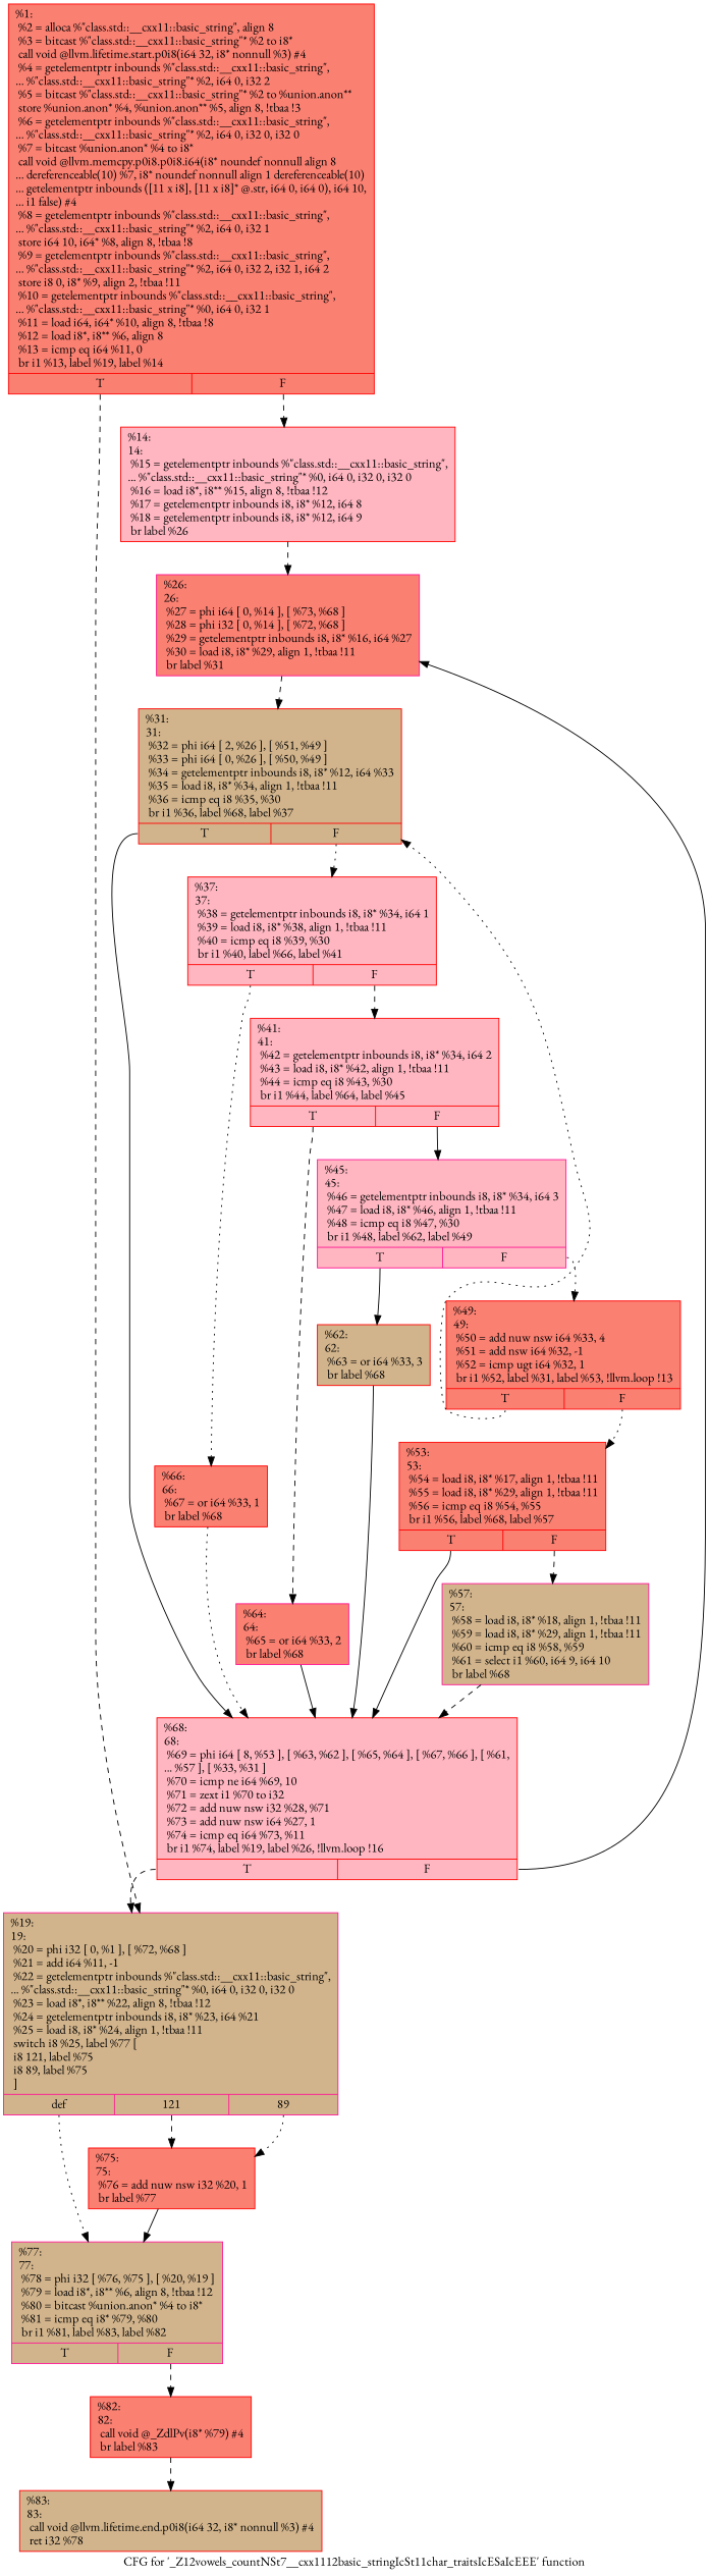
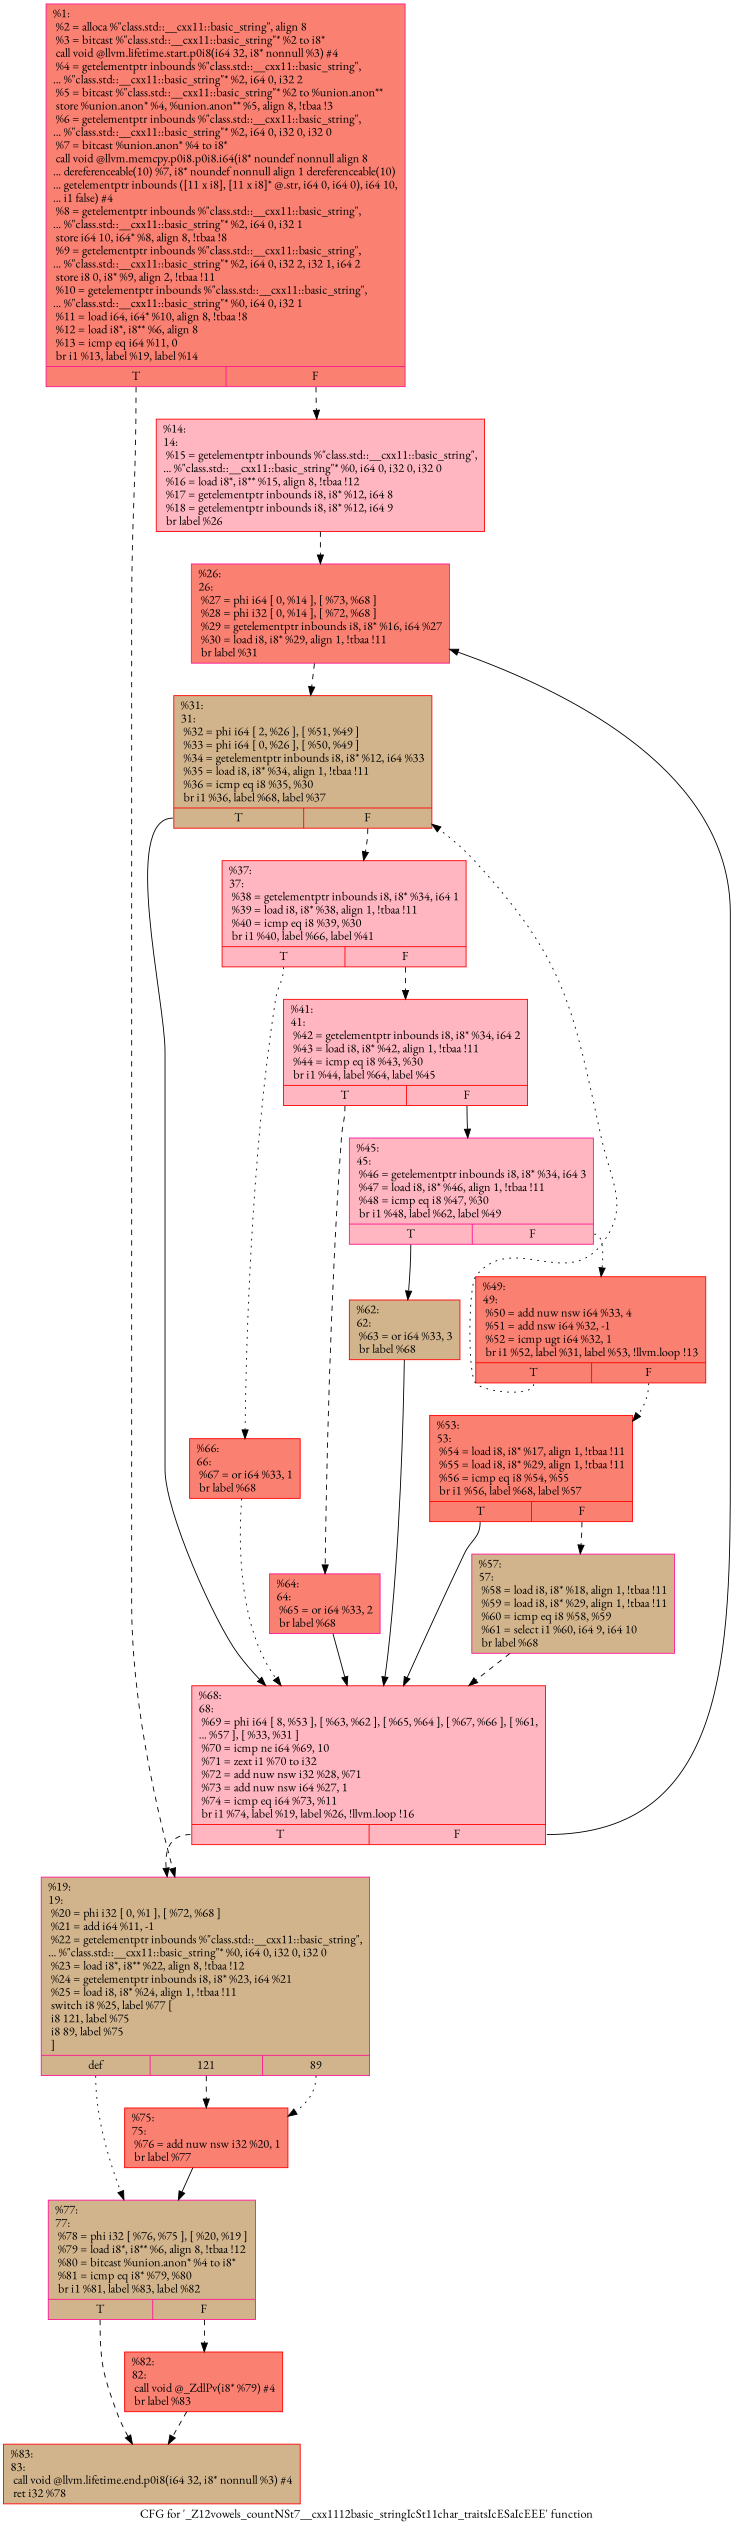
  digraph {
    fontname="EB Garamond"
    label="CFG for '_Z12vowels_countNSt7__cxx1112basic_stringIcSt11char_traitsIcESaIcEEE' function"
    node [color=red fillcolor=salmon fontname="EB Garamond" shape=record style=filled]
    edge [fontname="EB Garamond" style=dashed tailport=s0]
-   n1 [label="{%1:\l  %2 = alloca %\"class.std::__cxx11::basic_string\", align 8\l  %3 = bitcast %\"class.std::__cxx11::basic_string\"* %2 to i8*\l  call void @llvm.lifetime.start.p0i8(i64 32, i8* nonnull %3) #4\l  %4 = getelementptr inbounds %\"class.std::__cxx11::basic_string\",\l... %\"class.std::__cxx11::basic_string\"* %2, i64 0, i32 2\l  %5 = bitcast %\"class.std::__cxx11::basic_string\"* %2 to %union.anon**\l  store %union.anon* %4, %union.anon** %5, align 8, !tbaa !3\l  %6 = getelementptr inbounds %\"class.std::__cxx11::basic_string\",\l... %\"class.std::__cxx11::basic_string\"* %2, i64 0, i32 0, i32 0\l  %7 = bitcast %union.anon* %4 to i8*\l  call void @llvm.memcpy.p0i8.p0i8.i64(i8* noundef nonnull align 8\l... dereferenceable(10) %7, i8* noundef nonnull align 1 dereferenceable(10)\l... getelementptr inbounds ([11 x i8], [11 x i8]* @.str, i64 0, i64 0), i64 10,\l... i1 false) #4\l  %8 = getelementptr inbounds %\"class.std::__cxx11::basic_string\",\l... %\"class.std::__cxx11::basic_string\"* %2, i64 0, i32 1\l  store i64 10, i64* %8, align 8, !tbaa !8\l  %9 = getelementptr inbounds %\"class.std::__cxx11::basic_string\",\l... %\"class.std::__cxx11::basic_string\"* %2, i64 0, i32 2, i32 1, i64 2\l  store i8 0, i8* %9, align 2, !tbaa !11\l  %10 = getelementptr inbounds %\"class.std::__cxx11::basic_string\",\l... %\"class.std::__cxx11::basic_string\"* %0, i64 0, i32 1\l  %11 = load i64, i64* %10, align 8, !tbaa !8\l  %12 = load i8*, i8** %6, align 8\l  %13 = icmp eq i64 %11, 0\l  br i1 %13, label %19, label %14\l|{<s0>T|<s1>F}}"]
+   n1 [color=deeppink label="{%1:\l  %2 = alloca %\"class.std::__cxx11::basic_string\", align 8\l  %3 = bitcast %\"class.std::__cxx11::basic_string\"* %2 to i8*\l  call void @llvm.lifetime.start.p0i8(i64 32, i8* nonnull %3) #4\l  %4 = getelementptr inbounds %\"class.std::__cxx11::basic_string\",\l... %\"class.std::__cxx11::basic_string\"* %2, i64 0, i32 2\l  %5 = bitcast %\"class.std::__cxx11::basic_string\"* %2 to %union.anon**\l  store %union.anon* %4, %union.anon** %5, align 8, !tbaa !3\l  %6 = getelementptr inbounds %\"class.std::__cxx11::basic_string\",\l... %\"class.std::__cxx11::basic_string\"* %2, i64 0, i32 0, i32 0\l  %7 = bitcast %union.anon* %4 to i8*\l  call void @llvm.memcpy.p0i8.p0i8.i64(i8* noundef nonnull align 8\l... dereferenceable(10) %7, i8* noundef nonnull align 1 dereferenceable(10)\l... getelementptr inbounds ([11 x i8], [11 x i8]* @.str, i64 0, i64 0), i64 10,\l... i1 false) #4\l  %8 = getelementptr inbounds %\"class.std::__cxx11::basic_string\",\l... %\"class.std::__cxx11::basic_string\"* %2, i64 0, i32 1\l  store i64 10, i64* %8, align 8, !tbaa !8\l  %9 = getelementptr inbounds %\"class.std::__cxx11::basic_string\",\l... %\"class.std::__cxx11::basic_string\"* %2, i64 0, i32 2, i32 1, i64 2\l  store i8 0, i8* %9, align 2, !tbaa !11\l  %10 = getelementptr inbounds %\"class.std::__cxx11::basic_string\",\l... %\"class.std::__cxx11::basic_string\"* %0, i64 0, i32 1\l  %11 = load i64, i64* %10, align 8, !tbaa !8\l  %12 = load i8*, i8** %6, align 8\l  %13 = icmp eq i64 %11, 0\l  br i1 %13, label %19, label %14\l|{<s0>T|<s1>F}}"]
    n2 [color=deeppink fillcolor=tan label="{%19:\l19:                                               \l  %20 = phi i32 [ 0, %1 ], [ %72, %68 ]\l  %21 = add i64 %11, -1\l  %22 = getelementptr inbounds %\"class.std::__cxx11::basic_string\",\l... %\"class.std::__cxx11::basic_string\"* %0, i64 0, i32 0, i32 0\l  %23 = load i8*, i8** %22, align 8, !tbaa !12\l  %24 = getelementptr inbounds i8, i8* %23, i64 %21\l  %25 = load i8, i8* %24, align 1, !tbaa !11\l  switch i8 %25, label %77 [\l    i8 121, label %75\l    i8 89, label %75\l  ]\l|{<s0>def|<s1>121|<s2>89}}"]
    n3 [fillcolor=lightpink label="{%14:\l14:                                               \l  %15 = getelementptr inbounds %\"class.std::__cxx11::basic_string\",\l... %\"class.std::__cxx11::basic_string\"* %0, i64 0, i32 0, i32 0\l  %16 = load i8*, i8** %15, align 8, !tbaa !12\l  %17 = getelementptr inbounds i8, i8* %12, i64 8\l  %18 = getelementptr inbounds i8, i8* %12, i64 9\l  br label %26\l}"]
    n4 [color=deeppink fillcolor=tan label="{%77:\l77:                                               \l  %78 = phi i32 [ %76, %75 ], [ %20, %19 ]\l  %79 = load i8*, i8** %6, align 8, !tbaa !12\l  %80 = bitcast %union.anon* %4 to i8*\l  %81 = icmp eq i8* %79, %80\l  br i1 %81, label %83, label %82\l|{<s0>T|<s1>F}}"]
    n5 [label="{%75:\l75:                                               \l  %76 = add nuw nsw i32 %20, 1\l  br label %77\l}"]
    n6 [color=deeppink label="{%26:\l26:                                               \l  %27 = phi i64 [ 0, %14 ], [ %73, %68 ]\l  %28 = phi i32 [ 0, %14 ], [ %72, %68 ]\l  %29 = getelementptr inbounds i8, i8* %16, i64 %27\l  %30 = load i8, i8* %29, align 1, !tbaa !11\l  br label %31\l}"]
    n7 [fillcolor=tan label="{%83:\l83:                                               \l  call void @llvm.lifetime.end.p0i8(i64 32, i8* nonnull %3) #4\l  ret i32 %78\l}"]
    n8 [label="{%82:\l82:                                               \l  call void @_ZdlPv(i8* %79) #4\l  br label %83\l}"]
    n9 [fillcolor=tan label="{%31:\l31:                                               \l  %32 = phi i64 [ 2, %26 ], [ %51, %49 ]\l  %33 = phi i64 [ 0, %26 ], [ %50, %49 ]\l  %34 = getelementptr inbounds i8, i8* %12, i64 %33\l  %35 = load i8, i8* %34, align 1, !tbaa !11\l  %36 = icmp eq i8 %35, %30\l  br i1 %36, label %68, label %37\l|{<s0>T|<s1>F}}"]
    n10 [fillcolor=lightpink label="{%68:\l68:                                               \l  %69 = phi i64 [ 8, %53 ], [ %63, %62 ], [ %65, %64 ], [ %67, %66 ], [ %61,\l... %57 ], [ %33, %31 ]\l  %70 = icmp ne i64 %69, 10\l  %71 = zext i1 %70 to i32\l  %72 = add nuw nsw i32 %28, %71\l  %73 = add nuw nsw i64 %27, 1\l  %74 = icmp eq i64 %73, %11\l  br i1 %74, label %19, label %26, !llvm.loop !16\l|{<s0>T|<s1>F}}"]
    n11 [fillcolor=lightpink label="{%37:\l37:                                               \l  %38 = getelementptr inbounds i8, i8* %34, i64 1\l  %39 = load i8, i8* %38, align 1, !tbaa !11\l  %40 = icmp eq i8 %39, %30\l  br i1 %40, label %66, label %41\l|{<s0>T|<s1>F}}"]
    n12 [label="{%66:\l66:                                               \l  %67 = or i64 %33, 1\l  br label %68\l}"]
    n13 [fillcolor=lightpink label="{%41:\l41:                                               \l  %42 = getelementptr inbounds i8, i8* %34, i64 2\l  %43 = load i8, i8* %42, align 1, !tbaa !11\l  %44 = icmp eq i8 %43, %30\l  br i1 %44, label %64, label %45\l|{<s0>T|<s1>F}}"]
    n14 [color=deeppink label="{%64:\l64:                                               \l  %65 = or i64 %33, 2\l  br label %68\l}"]
    n15 [color=deeppink fillcolor=lightpink label="{%45:\l45:                                               \l  %46 = getelementptr inbounds i8, i8* %34, i64 3\l  %47 = load i8, i8* %46, align 1, !tbaa !11\l  %48 = icmp eq i8 %47, %30\l  br i1 %48, label %62, label %49\l|{<s0>T|<s1>F}}"]
    n16 [fillcolor=tan label="{%62:\l62:                                               \l  %63 = or i64 %33, 3\l  br label %68\l}"]
    n17 [label="{%49:\l49:                                               \l  %50 = add nuw nsw i64 %33, 4\l  %51 = add nsw i64 %32, -1\l  %52 = icmp ugt i64 %32, 1\l  br i1 %52, label %31, label %53, !llvm.loop !13\l|{<s0>T|<s1>F}}"]
    n18 [label="{%53:\l53:                                               \l  %54 = load i8, i8* %17, align 1, !tbaa !11\l  %55 = load i8, i8* %29, align 1, !tbaa !11\l  %56 = icmp eq i8 %54, %55\l  br i1 %56, label %68, label %57\l|{<s0>T|<s1>F}}"]
    n19 [color=deeppink fillcolor=tan label="{%57:\l57:                                               \l  %58 = load i8, i8* %18, align 1, !tbaa !11\l  %59 = load i8, i8* %29, align 1, !tbaa !11\l  %60 = icmp eq i8 %58, %59\l  %61 = select i1 %60, i64 9, i64 10\l  br label %68\l}"]
    n1 -> n2
    n1 -> n3 [tailport=s1]
    n2 -> n4 [style=dotted]
    n2 -> n5 [tailport=s1]
    n2 -> n5 [style=dotted tailport=s2]
    n3 -> n6
+   n4 -> n7
    n4 -> n8 [tailport=s1]
    n5 -> n4 [style=solid]
    n6 -> n9
    n8 -> n7
    n9 -> n10 [style=solid]
-   n9 -> n11 [style=dotted tailport=s1]
+   n9 -> n11 [tailport=s1]
    n10 -> n2
    n10 -> n6 [style=solid tailport=s1]
    n11 -> n12 [style=dotted]
    n11 -> n13 [tailport=s1]
    n12 -> n10 [style=dotted]
    n13 -> n14
    n13 -> n15 [style=solid tailport=s1]
    n14 -> n10 [style=solid]
    n15 -> n16 [style=solid]
    n15 -> n17 [style=dotted tailport=s1]
    n16 -> n10 [style=solid]
    n17 -> n9 [style=dotted]
    n17 -> n18 [style=dotted tailport=s1]
    n18 -> n10 [style=solid]
    n18 -> n19 [tailport=s1]
    n19 -> n10
  }
